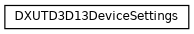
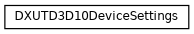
  digraph {
    rankdir=LR
-   n1 [color=black fillcolor=white fontname=Helvetica fontsize=10 height=0.2 label=DXUTD3D13DeviceSettings shape=record style=filled width=0.4]
+   n1 [color=black fillcolor=white fontname=Helvetica fontsize=10 height=0.2 label=DXUTD3D10DeviceSettings shape=record style=filled width=0.4]
  }
